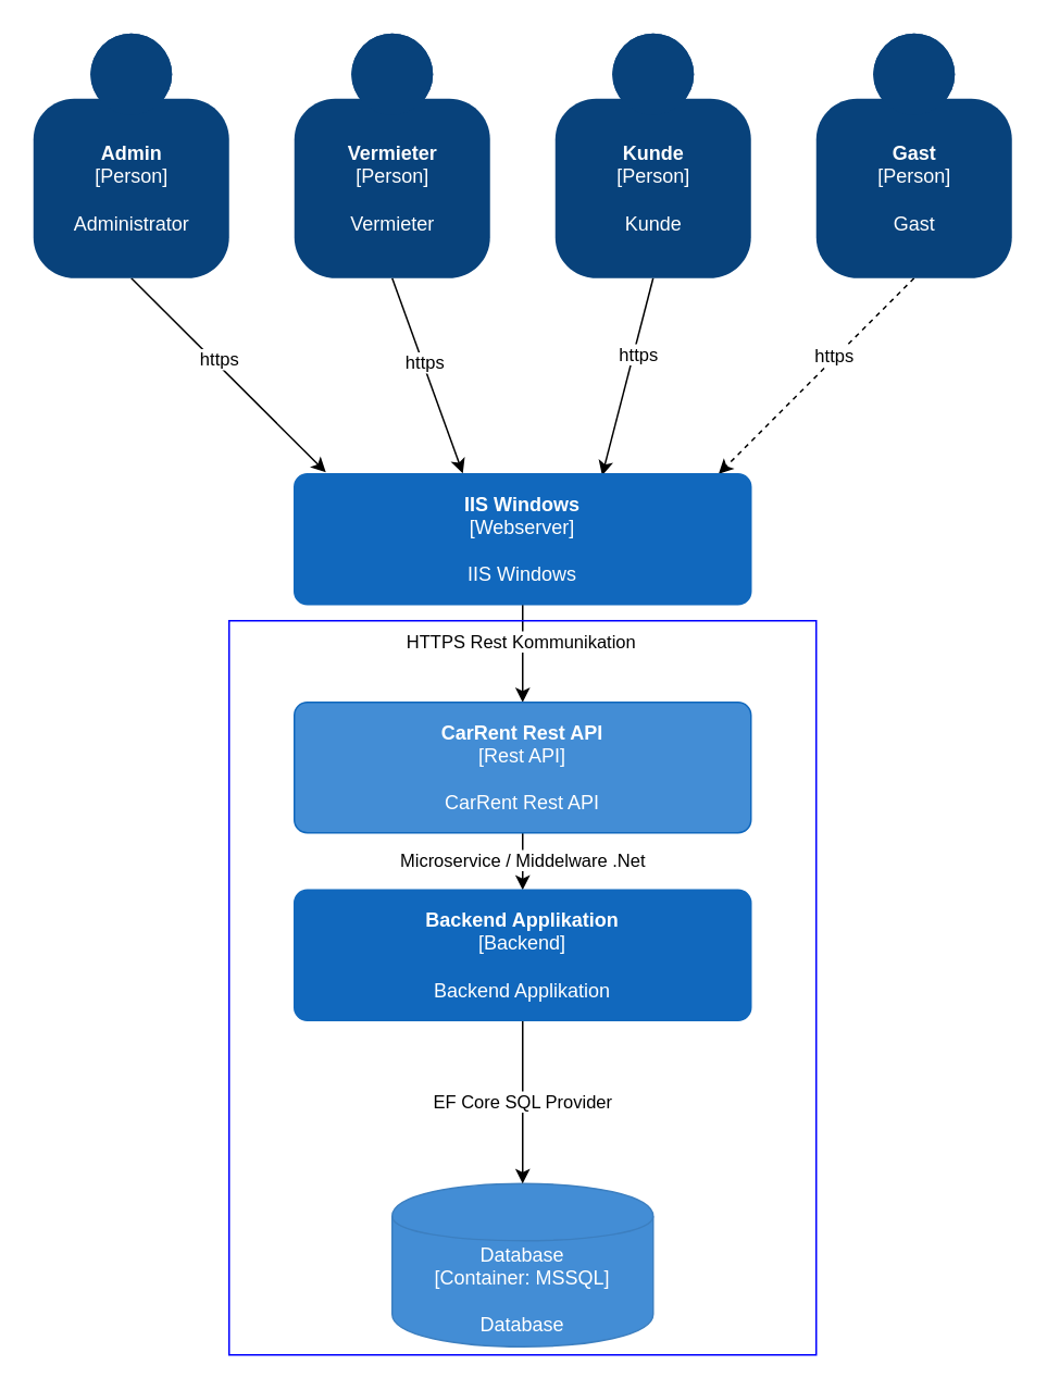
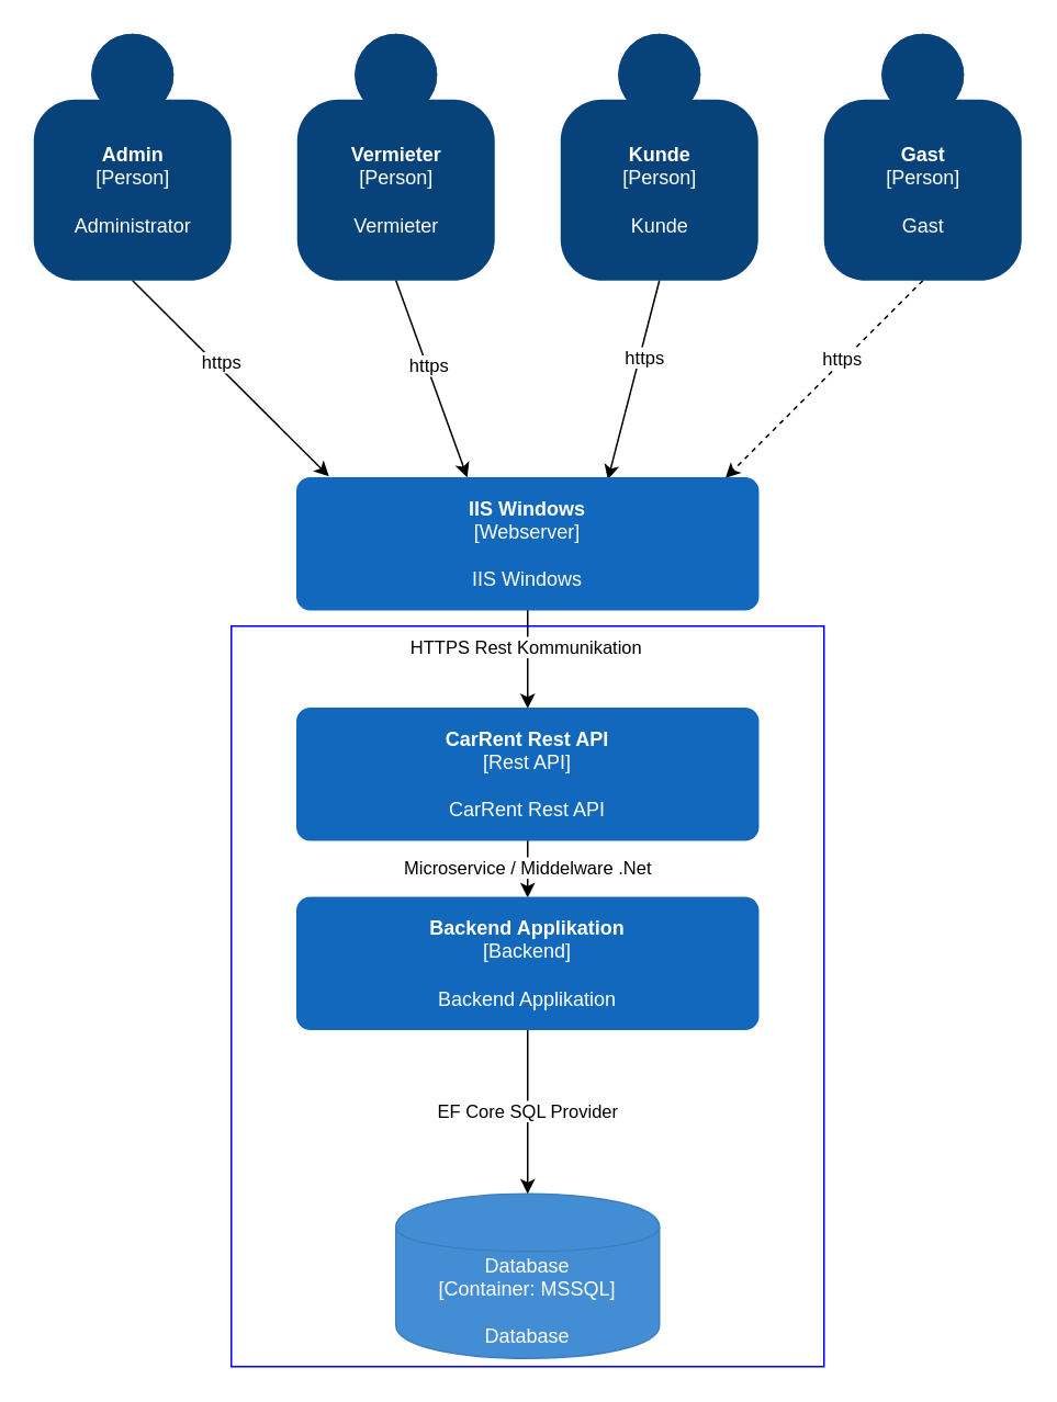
  <mxCell id="0" />
  <mxCell id="1" parent="0" />
  <mxCell id="2" style="edgeStyle=none;rounded=0;orthogonalLoop=1;jettySize=auto;html=1;exitX=0.5;exitY=1;exitDx=0;exitDy=0;exitPerimeter=0;entryX=0.069;entryY=-0.012;entryDx=0;entryDy=0;entryPerimeter=0;" parent="1" source="4" target="16" edge="1"><mxGeometry relative="1" as="geometry" /></mxCell>
  <mxCell id="3" value="https" style="edgeLabel;html=1;align=center;verticalAlign=middle;resizable=0;points=[];" parent="2" vertex="1" connectable="0"><mxGeometry x="-0.12" y="-4" relative="1" as="geometry"><mxPoint x="4.29" y="-5.28" as="offset" /></mxGeometry></mxCell>
  <mxCell id="4" value="&lt;b&gt;Admin&lt;/b&gt;&lt;div&gt;[Person]&lt;/div&gt;&lt;br&gt;&lt;div&gt;Administrator&lt;/div&gt;" style="html=1;dashed=0;whitespace=wrap;fillColor=#08427b;strokeColor=none;fontColor=#ffffff;shape=mxgraph.c4.person;align=center;metaEdit=1;points=[[0.5,0,0],[1,0.5,0],[1,0.75,0],[0.75,1,0],[0.5,1,0],[0.25,1,0],[0,0.75,0],[0,0.5,0]];metaData={&quot;c4Type&quot;:{&quot;editable&quot;:false}};" parent="1" vertex="1"><mxGeometry x="20" y="20" width="120" height="150" as="geometry" /></mxCell>
  <mxCell id="5" style="edgeStyle=none;rounded=0;orthogonalLoop=1;jettySize=auto;html=1;exitX=0.5;exitY=1;exitDx=0;exitDy=0;exitPerimeter=0;entryX=0.674;entryY=0.012;entryDx=0;entryDy=0;entryPerimeter=0;" parent="1" source="7" target="16" edge="1"><mxGeometry relative="1" as="geometry"><mxPoint x="400" y="340" as="targetPoint" /><Array as="points" /></mxGeometry></mxCell>
  <mxCell id="6" value="https" style="edgeLabel;html=1;align=center;verticalAlign=middle;resizable=0;points=[];" parent="5" vertex="1" connectable="0"><mxGeometry x="-0.368" y="-1" relative="1" as="geometry"><mxPoint x="1" y="9" as="offset" /></mxGeometry></mxCell>
  <mxCell id="7" value="&lt;b&gt;Kunde&lt;/b&gt;&lt;div&gt;[Person]&lt;/div&gt;&lt;br&gt;&lt;div&gt;Kunde&lt;/div&gt;" style="html=1;dashed=0;whitespace=wrap;fillColor=#08427b;strokeColor=none;fontColor=#ffffff;shape=mxgraph.c4.person;align=center;metaEdit=1;points=[[0.5,0,0],[1,0.5,0],[1,0.75,0],[0.75,1,0],[0.5,1,0],[0.25,1,0],[0,0.75,0],[0,0.5,0]];metaData={&quot;c4Type&quot;:{&quot;editable&quot;:false}};" parent="1" vertex="1"><mxGeometry x="340" y="20" width="120" height="150" as="geometry" /></mxCell>
  <mxCell id="8" style="edgeStyle=none;rounded=0;orthogonalLoop=1;jettySize=auto;html=1;exitX=0.5;exitY=1;exitDx=0;exitDy=0;exitPerimeter=0;entryX=0.369;entryY=-0.004;entryDx=0;entryDy=0;entryPerimeter=0;" parent="1" source="10" target="16" edge="1"><mxGeometry relative="1" as="geometry"><mxPoint x="240" y="343" as="targetPoint" /><Array as="points" /></mxGeometry></mxCell>
  <mxCell id="9" value="https" style="edgeLabel;html=1;align=center;verticalAlign=middle;resizable=0;points=[];" parent="8" vertex="1" connectable="0"><mxGeometry x="-0.092" y="1" relative="1" as="geometry"><mxPoint x="-1" y="-3" as="offset" /></mxGeometry></mxCell>
  <mxCell id="10" value="&lt;b&gt;Vermieter&lt;/b&gt;&lt;div&gt;[Person]&lt;/div&gt;&lt;br&gt;&lt;div&gt;Vermieter&lt;/div&gt;" style="html=1;dashed=0;whitespace=wrap;fillColor=#08427b;strokeColor=none;fontColor=#ffffff;shape=mxgraph.c4.person;align=center;metaEdit=1;points=[[0.5,0,0],[1,0.5,0],[1,0.75,0],[0.75,1,0],[0.5,1,0],[0.25,1,0],[0,0.75,0],[0,0.5,0]];metaData={&quot;c4Type&quot;:{&quot;editable&quot;:false}};" parent="1" vertex="1"><mxGeometry x="180" y="20" width="120" height="150" as="geometry" /></mxCell>
  <mxCell id="11" style="edgeStyle=none;rounded=0;orthogonalLoop=1;jettySize=auto;html=1;exitX=0.5;exitY=1;exitDx=0;exitDy=0;exitPerimeter=0;entryX=0.929;entryY=0.001;entryDx=0;entryDy=0;entryPerimeter=0;dashed=1;" parent="1" source="13" target="16" edge="1"><mxGeometry relative="1" as="geometry" /></mxCell>
  <mxCell id="12" value="https" style="edgeLabel;html=1;align=center;verticalAlign=middle;resizable=0;points=[];" parent="11" vertex="1" connectable="0"><mxGeometry x="-0.33" y="-1" relative="1" as="geometry"><mxPoint x="-9" y="8" as="offset" /></mxGeometry></mxCell>
  <mxCell id="13" value="&lt;b&gt;Gast&lt;/b&gt;&lt;div&gt;[Person]&lt;/div&gt;&lt;br&gt;&lt;div&gt;Gast&lt;/div&gt;" style="html=1;dashed=0;whitespace=wrap;fillColor=#08427b;strokeColor=none;fontColor=#ffffff;shape=mxgraph.c4.person;align=center;metaEdit=1;points=[[0.5,0,0],[1,0.5,0],[1,0.75,0],[0.75,1,0],[0.5,1,0],[0.25,1,0],[0,0.75,0],[0,0.5,0]];metaData={&quot;c4Type&quot;:{&quot;editable&quot;:false}};" parent="1" vertex="1"><mxGeometry x="500" y="20" width="120" height="150" as="geometry" /></mxCell>
  <mxCell id="14" style="edgeStyle=orthogonalEdgeStyle;rounded=0;orthogonalLoop=1;jettySize=auto;html=1;entryX=0.5;entryY=0;entryDx=0;entryDy=0;entryPerimeter=0;" parent="1" source="16" target="19" edge="1"><mxGeometry relative="1" as="geometry" /></mxCell>
  <mxCell id="15" value="HTTPS Rest Kommunikation" style="edgeLabel;html=1;align=center;verticalAlign=middle;resizable=0;points=[];" parent="14" vertex="1" connectable="0"><mxGeometry x="-0.255" y="-2" relative="1" as="geometry"><mxPoint as="offset" /></mxGeometry></mxCell>
  <mxCell id="16" value="&lt;b&gt;IIS Windows&lt;/b&gt;&lt;div&gt;[Webserver]&lt;/div&gt;&lt;br&gt;&lt;div&gt;IIS Windows&lt;/div&gt;" style="rounded=1;whiteSpace=wrap;html=1;labelBackgroundColor=none;fillColor=#1168BD;fontColor=#ffffff;align=center;arcSize=10;strokeColor=#1168BD;metaEdit=1;metaData={&quot;c4Type&quot;:{&quot;editable&quot;:false}};points=[[0.25,0,0],[0.5,0,0],[0.75,0,0],[1,0.25,0],[1,0.5,0],[1,0.75,0],[0.75,1,0],[0.5,1,0],[0.25,1,0],[0,0.75,0],[0,0.5,0],[0,0.25,0]];" parent="1" vertex="1"><mxGeometry x="180" y="290" width="280" height="80" as="geometry" /></mxCell>
  <mxCell id="17" value="Database&lt;div&gt;[Container:&amp;nbsp;MSSQL]&lt;/div&gt;&lt;br&gt;&lt;div&gt;Database&lt;/div&gt;" style="shape=cylinder;whiteSpace=wrap;html=1;boundedLbl=1;rounded=0;labelBackgroundColor=none;fillColor=#438DD5;fontSize=12;fontColor=#ffffff;align=center;strokeColor=#3C7FC0;metaEdit=1;points=[[0.5,0,0],[1,0.25,0],[1,0.5,0],[1,0.75,0],[0.5,1,0],[0,0.75,0],[0,0.5,0],[0,0.25,0]];metaData={&quot;c4Type&quot;:{&quot;editable&quot;:false}};" parent="1" vertex="1"><mxGeometry x="240" y="725" width="160" height="100" as="geometry" /></mxCell>
  <mxCell id="18" value="Microservice / Middelware .Net" style="edgeStyle=orthogonalEdgeStyle;rounded=0;orthogonalLoop=1;jettySize=auto;html=1;entryX=0.5;entryY=0;entryDx=0;entryDy=0;entryPerimeter=0;" parent="1" source="19" target="21" edge="1"><mxGeometry relative="1" as="geometry" /></mxCell>
- <mxCell id="19" value="&lt;b&gt;CarRent Rest API&lt;/b&gt;&lt;div&gt;[Rest API]&lt;/div&gt;&lt;br&gt;&lt;div&gt;CarRent Rest API&lt;/div&gt;" style="rounded=1;whiteSpace=wrap;html=1;labelBackgroundColor=none;fillColor=#438dd5;fontColor=#ffffff;align=center;arcSize=10;strokeColor=#1168BD;metaEdit=1;metaData={&quot;c4Type&quot;:{&quot;editable&quot;:false}};points=[[0.25,0,0],[0.5,0,0],[0.75,0,0],[1,0.25,0],[1,0.5,0],[1,0.75,0],[0.75,1,0],[0.5,1,0],[0.25,1,0],[0,0.75,0],[0,0.5,0],[0,0.25,0]];" parent="1" vertex="1"><mxGeometry x="180" y="430" width="280" height="80" as="geometry" /></mxCell>
+ <mxCell id="19" value="&lt;b&gt;CarRent Rest API&lt;/b&gt;&lt;div&gt;[Rest API]&lt;/div&gt;&lt;br&gt;&lt;div&gt;CarRent Rest API&lt;/div&gt;" style="rounded=1;whiteSpace=wrap;html=1;labelBackgroundColor=none;fillColor=#1168BD;fontColor=#ffffff;align=center;arcSize=10;strokeColor=#1168BD;metaEdit=1;metaData={&quot;c4Type&quot;:{&quot;editable&quot;:false}};points=[[0.25,0,0],[0.5,0,0],[0.75,0,0],[1,0.25,0],[1,0.5,0],[1,0.75,0],[0.75,1,0],[0.5,1,0],[0.25,1,0],[0,0.75,0],[0,0.5,0],[0,0.25,0]];" parent="1" vertex="1"><mxGeometry x="180" y="430" width="280" height="80" as="geometry" /></mxCell>
  <mxCell id="20" value="EF Core SQL Provider" style="edgeStyle=orthogonalEdgeStyle;rounded=0;orthogonalLoop=1;jettySize=auto;html=1;" parent="1" source="21" target="17" edge="1"><mxGeometry relative="1" as="geometry" /></mxCell>
  <mxCell id="21" value="&lt;b&gt;Backend Applikation&lt;/b&gt;&lt;div&gt;[Backend]&lt;/div&gt;&lt;br&gt;&lt;div&gt;Backend Applikation&lt;/div&gt;" style="rounded=1;whiteSpace=wrap;html=1;labelBackgroundColor=none;fillColor=#1168BD;fontColor=#ffffff;align=center;arcSize=10;strokeColor=#1168BD;metaEdit=1;metaData={&quot;c4Type&quot;:{&quot;editable&quot;:false}};points=[[0.25,0,0],[0.5,0,0],[0.75,0,0],[1,0.25,0],[1,0.5,0],[1,0.75,0],[0.75,1,0],[0.5,1,0],[0.25,1,0],[0,0.75,0],[0,0.5,0],[0,0.25,0]];" parent="1" vertex="1"><mxGeometry x="180" y="545" width="280" height="80" as="geometry" /></mxCell>
  <mxCell id="22" value="" style="rounded=0;whiteSpace=wrap;html=1;fillColor=none;strokeColor=#0000FF;" parent="1" vertex="1"><mxGeometry x="140" y="380" width="360" height="450" as="geometry" /></mxCell>
